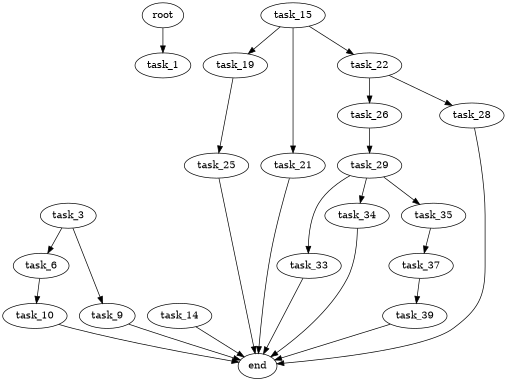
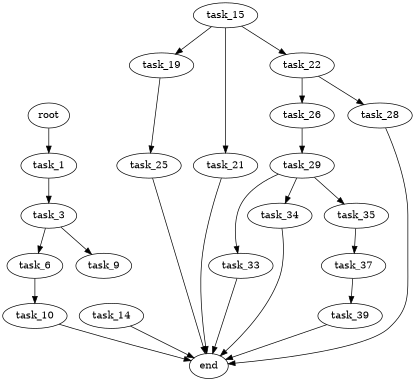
  digraph {
    root
    task_1
    task_3
    task_6
    task_9
    task_10
    end
    task_14
    task_15
    task_19
    task_21
    task_22
    task_25
    task_26
    task_28
    task_29
    task_33
    task_34
    task_35
    task_37
    task_39
    root -> task_1
+   task_1 -> task_3
    task_3 -> task_6
    task_3 -> task_9
    task_6 -> task_10
-   task_9 -> end
    task_10 -> end
    task_14 -> end
    task_15 -> task_19
    task_15 -> task_21
    task_15 -> task_22
    task_19 -> task_25
    task_21 -> end
    task_22 -> task_26
    task_22 -> task_28
    task_25 -> end
    task_26 -> task_29
    task_28 -> end
    task_29 -> task_33
    task_29 -> task_34
    task_29 -> task_35
    task_33 -> end
    task_34 -> end
    task_35 -> task_37
    task_37 -> task_39
    task_39 -> end
  }
